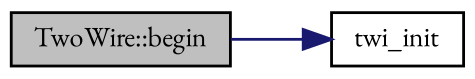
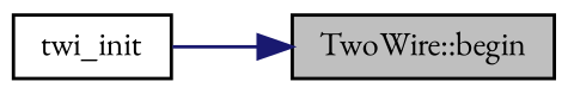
  digraph {
    rankdir=LR
    fontname="EB Garamond"
    node [color=black fontname="EB Garamond" fontsize=10 shape=record style=filled]
    n1 [fillcolor=grey75 fontcolor=black height=0.2 label="TwoWire::begin" width=0.4]
    n2 [fillcolor=white height=0.2 label=twi_init width=0.4]
-   n1 -> n2 [color=midnightblue fontname="EB Garamond" fontsize=10 labelfontname=Helvetica labelfontsize=10 style=solid]
+   n2 -> n1 [color=midnightblue fontname="EB Garamond" fontsize=10 labelfontname=Helvetica labelfontsize=10 style=solid]
  }
